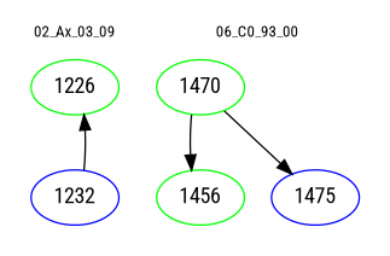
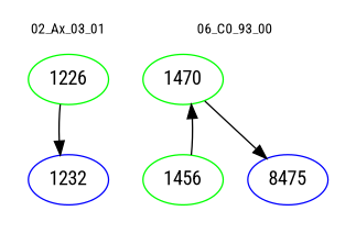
  digraph {
    fontname="Roboto Condensed"
    node [color=green fontname="Roboto Condensed"]
    edge [color=black fontname="Roboto Condensed"]
    n1 [label=1226]
    n2 [color=blue label=1232]
    n3 [label=1470]
    n4 [label=1456]
-   n5 [color=blue label=1475]
+   n5 [color=blue label=8475]
    subgraph cluster_1 {
      color=white
      fontsize=10
-     label="02_Ax_03_09"
+     label="02_Ax_03_01"
      n1
      n2
    }
    subgraph cluster_2 {
      color=white
      fontsize=10
      label="06_C0_93_00"
      n3
      n4
      n5
    }
-   n2 -> n1
-   n3 -> n4
+   n1 -> n2
+   n4 -> n3
    n3 -> n5
  }
